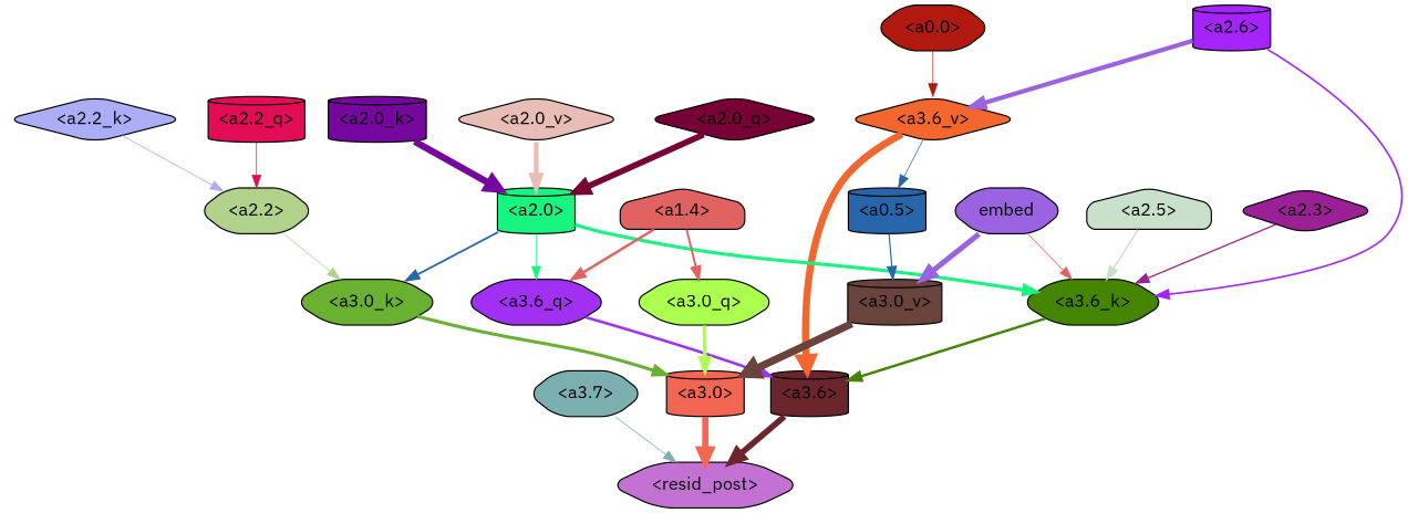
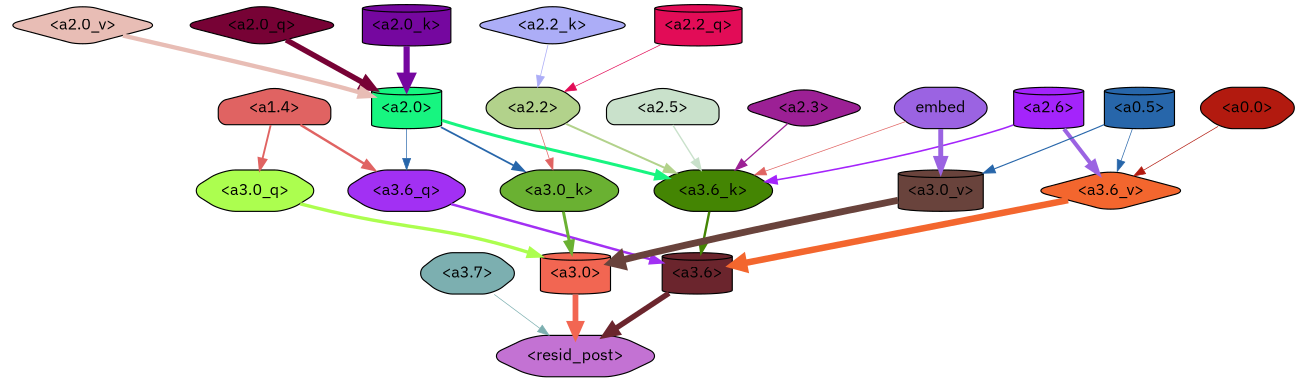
  strict digraph {
    fontname="IBM Plex Sans"
    splines=true
    node [color=black fontname="IBM Plex Sans" shape=hexagon style="filled, rounded"]
    edge [color="#2766aa" fontname="IBM Plex Sans" penwidth=0.6]
    "<a3.7>" [fillcolor="#7cafb0"]
    "<resid_post>" [fillcolor="#c372d3"]
    "<a3.6>" [fillcolor="#6b252d" shape=cylinder]
    "<a3.0>" [fillcolor="#f26652" shape=cylinder]
    "<a3.6_q>" [fillcolor="#a230f3"]
    "<a3.0_q>" [fillcolor="#acfe4f"]
    "<a3.6_k>" [fillcolor="#448503"]
    "<a3.0_k>" [fillcolor="#6ab132"]
    "<a3.6_v>" [fillcolor="#f3662e" shape=diamond]
    "<a3.0_v>" [fillcolor="#69433c" shape=cylinder]
    "<a2.0>" [fillcolor="#17f580" shape=cylinder]
    "<a1.4>" [fillcolor="#e06362" shape=house]
    "<a2.6>" [fillcolor="#a424fb" shape=cylinder]
    "<a2.5>" [fillcolor="#c9e1cb" shape=house]
    "<a2.3>" [fillcolor="#9c2095" shape=diamond]
    "<a2.2>" [fillcolor="#b2d28b"]
    embed [fillcolor="#9b63e2"]
    "<a0.5>" [fillcolor="#2766aa" shape=cylinder]
    "<a0.0>" [fillcolor="#b21a0f"]
    "<a2.2_q>" [fillcolor="#e20c57" shape=cylinder]
    "<a2.0_q>" [fillcolor="#770235" shape=diamond]
    "<a2.2_k>" [fillcolor="#acadf7" shape=diamond]
    "<a2.0_k>" [fillcolor="#75079f" shape=cylinder]
    "<a2.0_v>" [fillcolor="#e8bdb5" shape=diamond]
    "<a3.7>" -> "<resid_post>" [color="#7cafb0"]
    "<a3.6>" -> "<resid_post>" [color="#6b252d" penwidth=4.748674273490906]
    "<a3.0>" -> "<resid_post>" [color="#f26652" penwidth=5.004031300544739]
    "<a3.6_q>" -> "<a3.6>" [color="#a230f3" penwidth=2.1656854450702667]
    "<a3.0_q>" -> "<a3.0>" [color="#acfe4f" penwidth=2.95696559548378]
    "<a3.6_k>" -> "<a3.6>" [color="#448503" penwidth=2.086437076330185]
    "<a3.0_k>" -> "<a3.0>" [color="#6ab132" penwidth=2.5988530814647675]
    "<a3.6_v>" -> "<a3.6>" [color="#f3662e" penwidth=5.669987380504608]
    "<a3.0_v>" -> "<a3.0>" [color="#69433c" penwidth=5.9515902400016785]
-   "<a2.0>" -> "<a3.6_q>" [color="#17f580"]
+   "<a2.0>" -> "<a3.6_q>"
    "<a2.0>" -> "<a3.6_k>" [color="#17f580" penwidth=2.6423546075820923]
    "<a2.0>" -> "<a3.0_k>" [penwidth=1.5482127666473389]
    "<a1.4>" -> "<a3.6_q>" [color="#e06362" penwidth=2.1035547256469727]
    "<a1.4>" -> "<a3.0_q>" [color="#e06362" penwidth=1.6541699171066284]
    "<a2.6>" -> "<a3.6_k>" [color="#a424fb" penwidth=1.3718644380569458]
    "<a2.6>" -> "<a3.6_v>" [color="#9b63e2" penwidth=3.56406831741333]
    "<a2.5>" -> "<a3.6_k>" [color="#c9e1cb" penwidth=1.231603980064392]
    "<a2.3>" -> "<a3.6_k>" [color="#9c2095" penwidth=1.1117559671401978]
-   "<a2.2>" -> "<a3.0_k>" [color="#b2d28b"]
+   "<a2.2>" -> "<a3.6_k>" [color="#b2d28b" penwidth=1.7315057516098022]
+   "<a2.2>" -> "<a3.0_k>" [color="#e06362"]
    embed -> "<a3.6_k>" [color="#e06362" penwidth=0.6229734420776367]
    embed -> "<a3.0_v>" [color="#9b63e2" penwidth=4.293717980384827]
-   "<a3.6_v>" -> "<a0.5>"
+   "<a0.5>" -> "<a3.6_v>"
    "<a0.5>" -> "<a3.0_v>" [penwidth=0.9916514158248901]
    "<a0.0>" -> "<a3.6_v>" [color="#b21a0f"]
    "<a2.2_q>" -> "<a2.2>" [color="#e20c57" penwidth=0.6068362593650818]
    "<a2.0_q>" -> "<a2.0>" [color="#770235" penwidth=4.801594913005829]
    "<a2.2_k>" -> "<a2.2>" [color="#acadf7" penwidth=0.6648573875427246]
    "<a2.0_k>" -> "<a2.0>" [color="#75079f" penwidth=5.364346981048584]
    "<a2.0_v>" -> "<a2.0>" [color="#e8bdb5" penwidth=3.76983106136322]
  }
